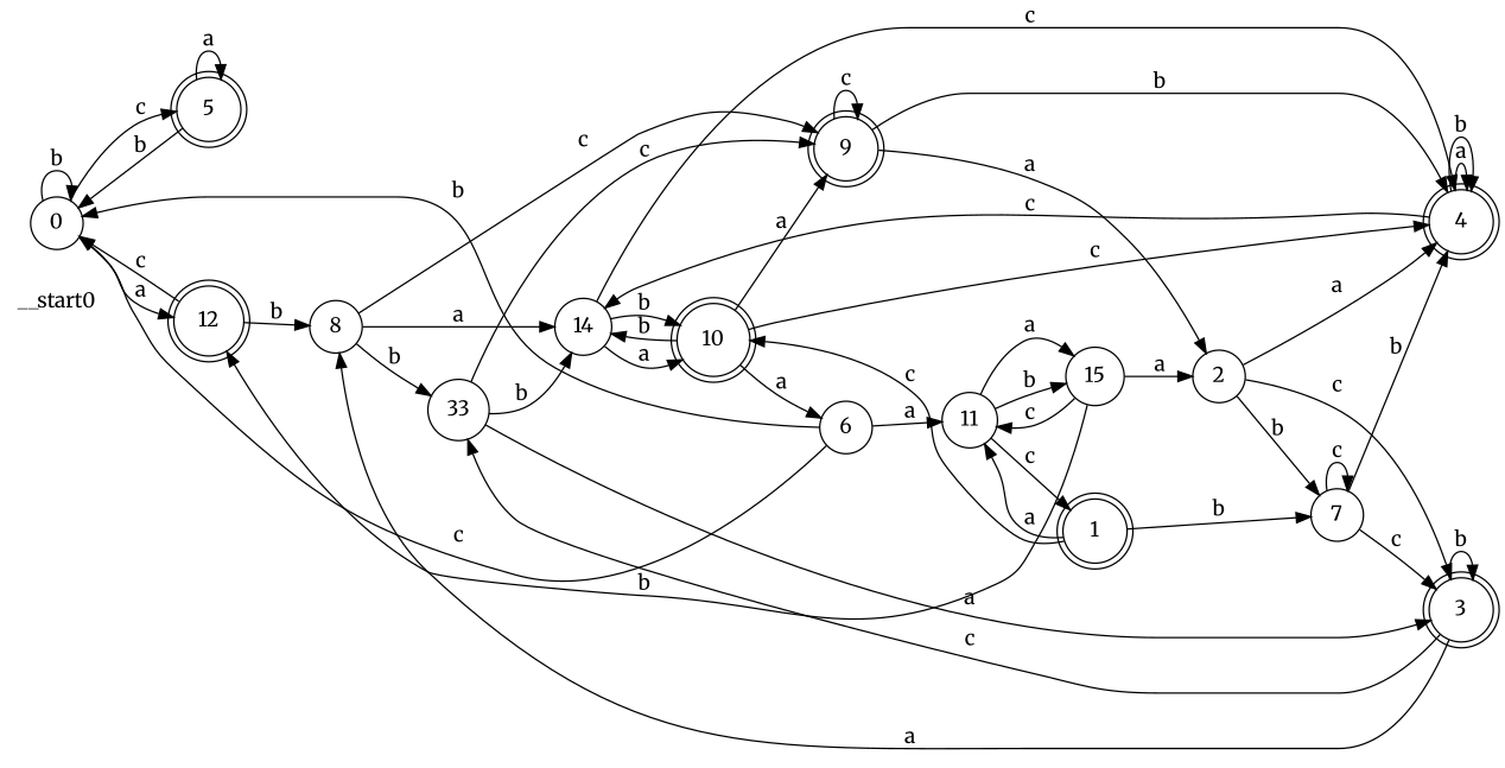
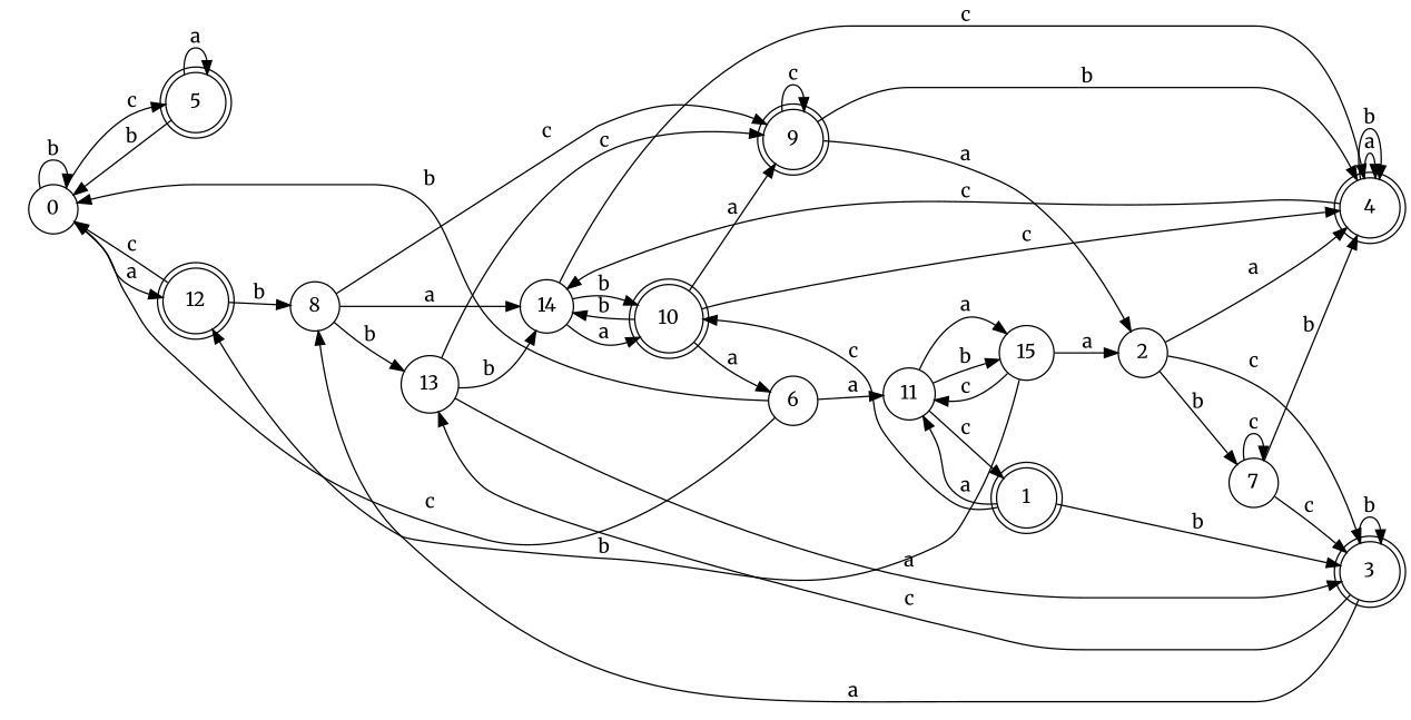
  digraph {
    fontname=Merriweather
    rankdir=LR
    node [fontname=Merriweather shape=circle color=black fillcolor=white style=filled]
    edge [fontname=Merriweather]
-   __start0 [shape=none color="" fillcolor="" style=""]
    n2 [label=0]
    n3 [label=5 shape=doublecircle style="rounded,filled"]
    n4 [label=12 shape=doublecircle style="rounded,filled"]
    n5 [label=8]
    n6 [label=1 shape=doublecircle style="rounded,filled"]
    n7 [label=3 shape=doublecircle style="rounded,filled"]
    n8 [label=10 shape=doublecircle style="rounded,filled"]
    n9 [label=11]
-   n10 [label=33]
+   n10 [label=13]
    n11 [label=4 shape=doublecircle style="rounded,filled"]
    n12 [label=14]
    n13 [label=6]
    n14 [label=9 shape=doublecircle style="rounded,filled"]
    n15 [label=15]
    n16 [label=2]
    n17 [label=7]
    n2 -> n2 [label=b]
    n2 -> n3 [label=c]
    n2 -> n4 [label=a]
    n3 -> n2 [label=b]
    n3 -> n3 [label=a]
    n4 -> n2 [label=c]
    n4 -> n5 [label=b]
    n5 -> n10 [label=b]
    n5 -> n12 [label=a]
    n5 -> n14 [label=c]
-   n6 -> n17 [label=b]
+   n6 -> n7 [label=b]
    n6 -> n8 [label=c]
    n6 -> n9 [label=a]
    n7 -> n5 [label=a]
    n7 -> n7 [label=b]
    n7 -> n10 [label=c]
    n8 -> n11 [label=c]
    n8 -> n12 [label=b]
    n8 -> n13 [label=a]
    n8 -> n14 [label=a]
    n9 -> n6 [label=c]
    n9 -> n15 [label=a]
    n9 -> n15 [label=b]
    n10 -> n7 [label=a]
    n10 -> n12 [label=b]
    n10 -> n14 [label=c]
    n11 -> n11 [label=a]
    n11 -> n11 [label=b]
    n11 -> n12 [label=c]
    n12 -> n8 [label=a]
    n12 -> n8 [label=b]
    n12 -> n11 [label=c]
    n13 -> n2 [label=b]
    n13 -> n2 [label=c]
    n13 -> n9 [label=a]
    n14 -> n11 [label=b]
    n14 -> n14 [label=c]
    n14 -> n16 [label=a]
    n15 -> n4 [label=b]
    n15 -> n9 [label=c]
    n15 -> n16 [label=a]
    n16 -> n7 [label=c]
    n16 -> n11 [label=a]
    n16 -> n17 [label=b]
    n17 -> n7 [label=c]
    n17 -> n11 [label=b]
    n17 -> n17 [label=c]
  }
